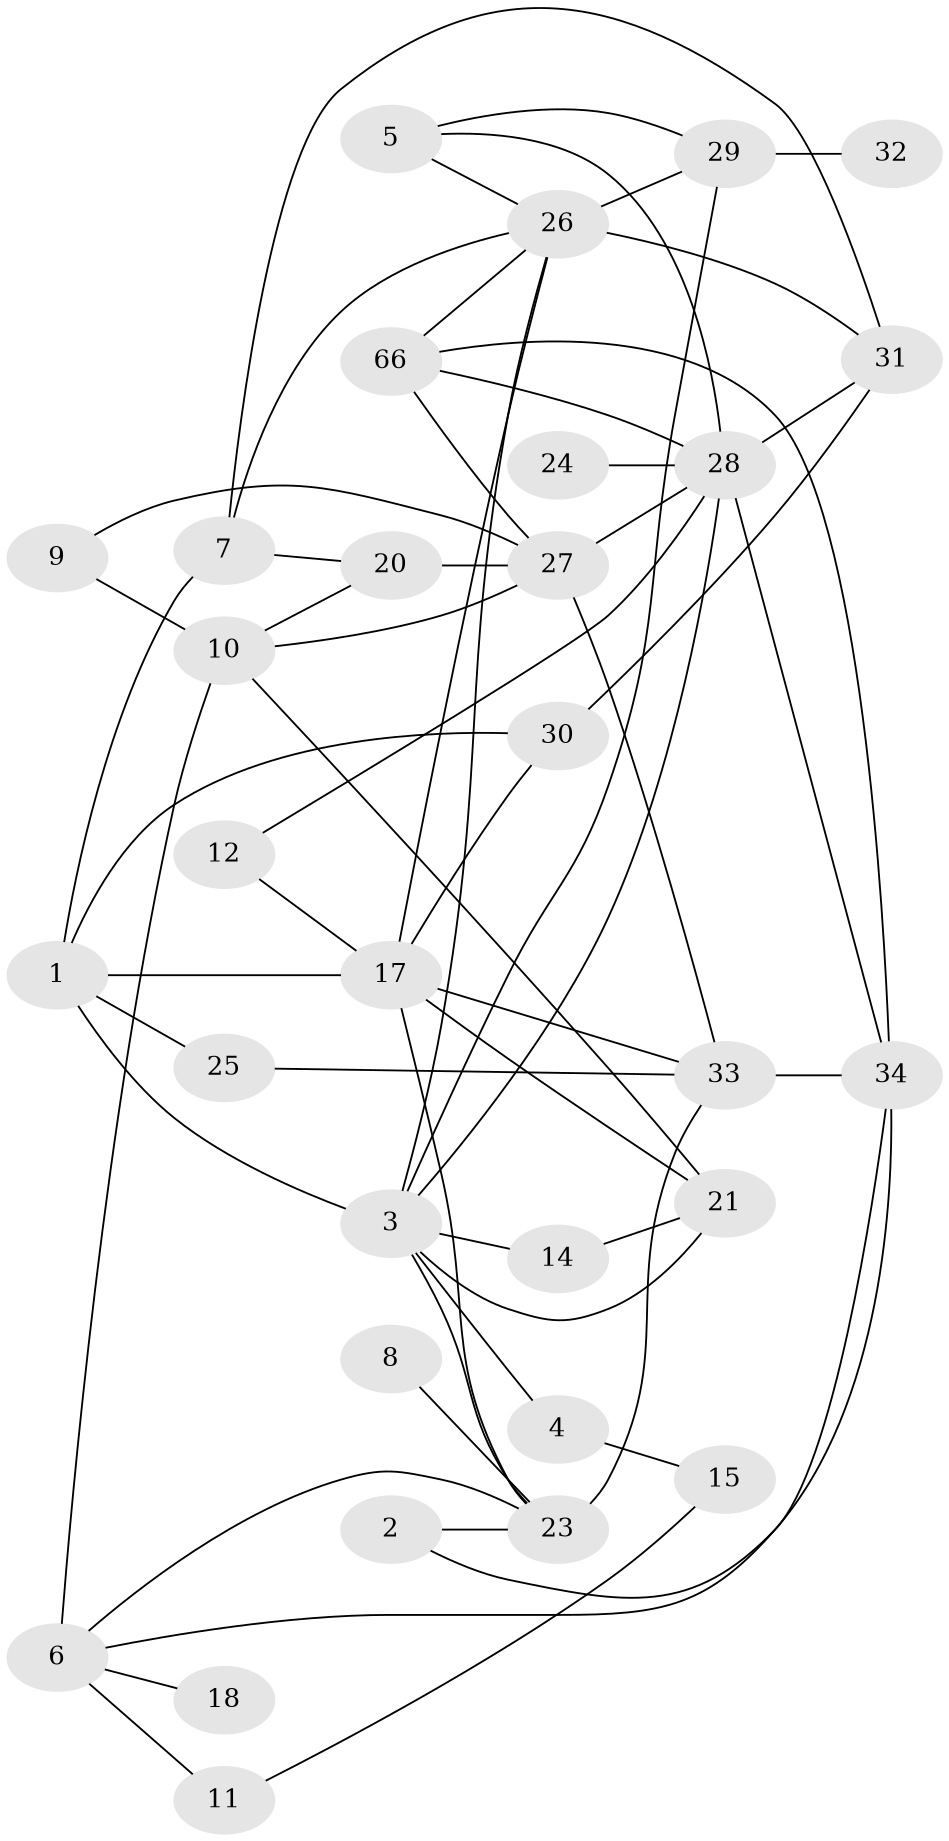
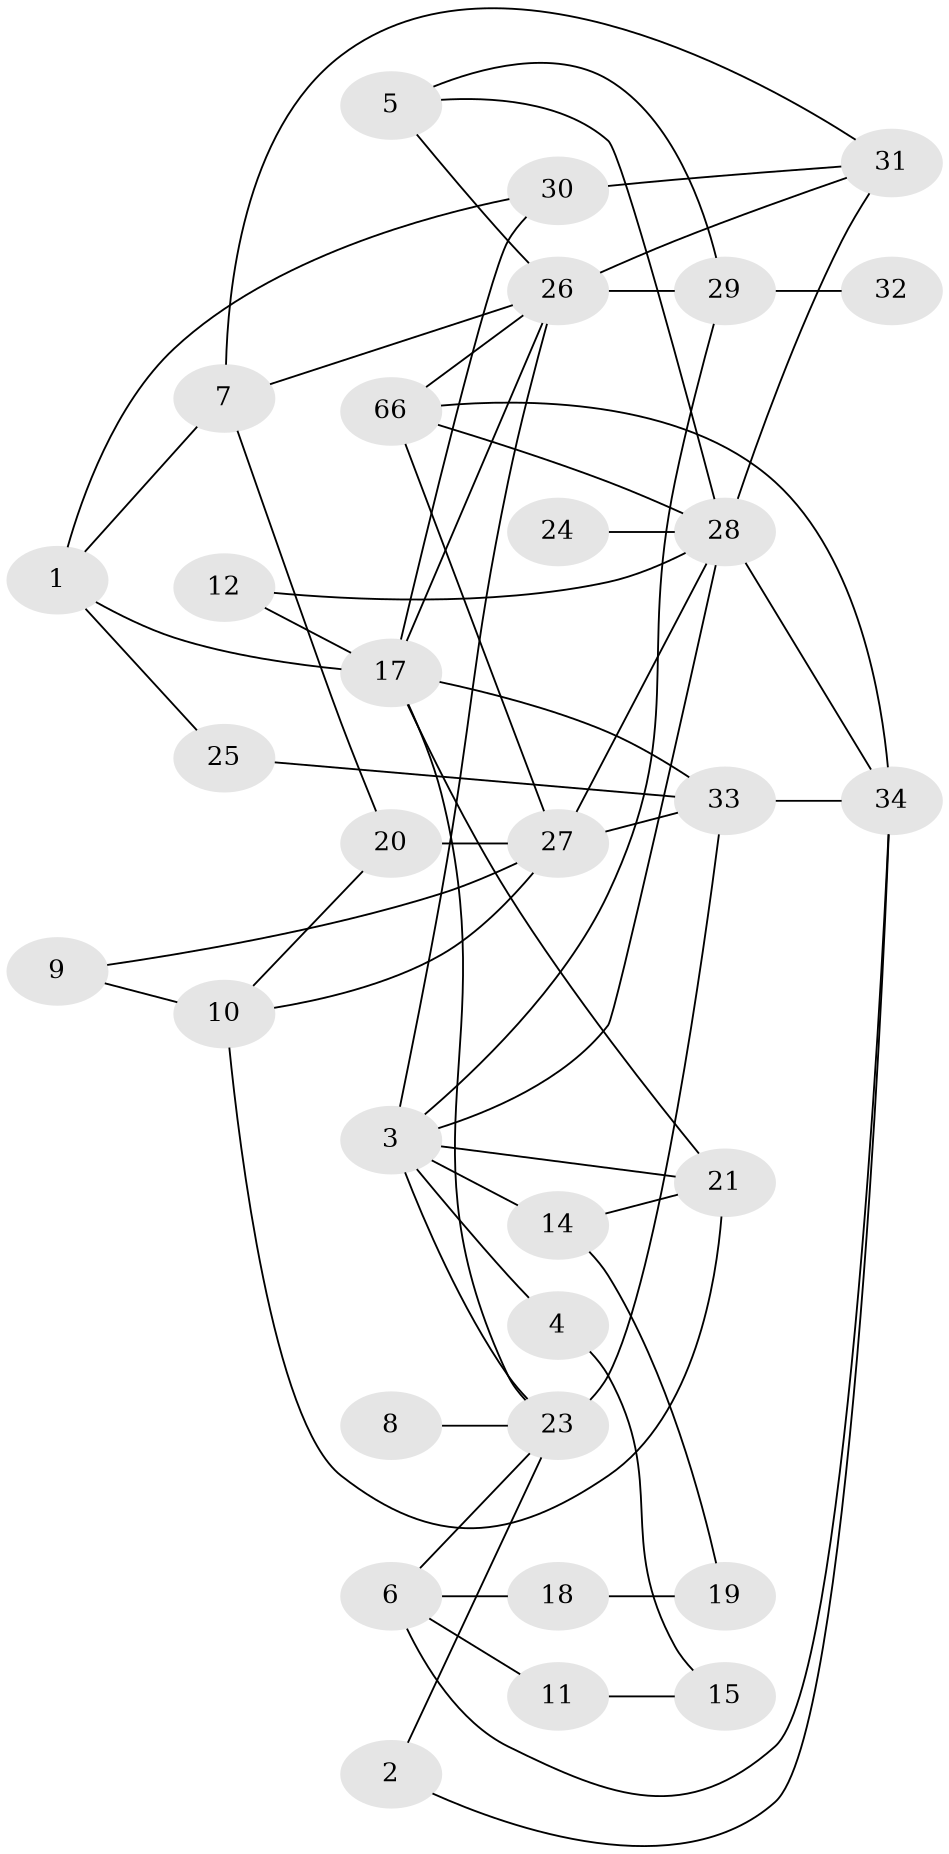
  graph {
    rankdir=LR
    node [color=gray90 style=filled]
    edge [weight=1.0]
    1
    3
    7
    17
    25
    30
    23
    4
    14
    21
    26
    28
    29
    20
    31
    33
    2
    34
    15
+   19
    32
    5
    6
    10
    11
    18
    27
    8
    9
    12
    n31 [label=66]
    24
-   1 -- 3
    1 -- 7
    1 -- 17
    1 -- 25
    1 -- 30
    3 -- 23
    3 -- 4
    3 -- 14
    3 -- 21
    3 -- 26
    3 -- 28
    3 -- 29
    7 -- 26
    7 -- 20
    7 -- 31
    17 -- 30
    17 -- 23
    17 -- 21
    17 -- 26
    17 -- 33 [weight=2.0]
    25 -- 33
    30 -- 31
    23 -- 33 [weight=2.0]
    4 -- 15
    14 -- 21
+   14 -- 19
    26 -- 29
    26 -- 31
    28 -- 31
    28 -- 34
    29 -- 32
    20 -- 27
    33 -- 34
    2 -- 23
    2 -- 34
    5 -- 26
    5 -- 28 [weight=2.0]
    5 -- 29
    6 -- 23
    6 -- 34
-   6 -- 10
    6 -- 11
    6 -- 18 [weight=2.0]
    10 -- 21
    10 -- 20
    10 -- 27
    11 -- 15
+   18 -- 19 [weight=2.0]
    27 -- 28
    27 -- 33
    8 -- 23
    9 -- 10
    9 -- 27
    12 -- 17
    12 -- 28
    n31 -- 26
    n31 -- 28
    n31 -- 34
    n31 -- 27
    24 -- 28 [weight=2.0]
  }
